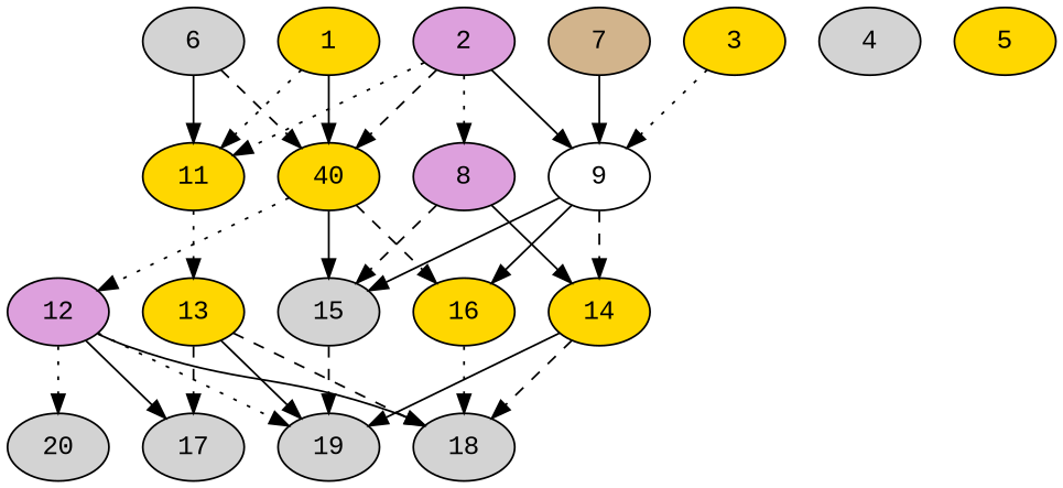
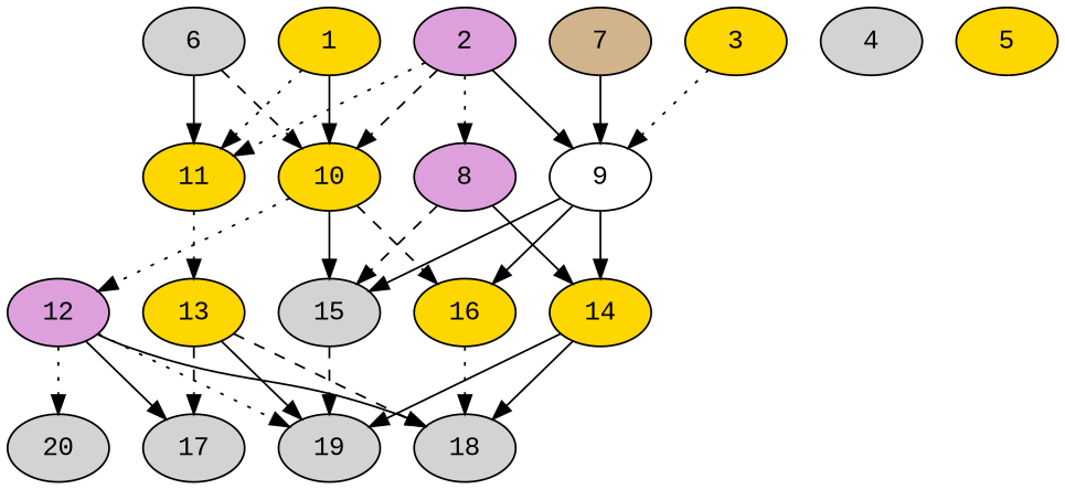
  digraph {
    fontname="Liberation Mono"
    node [alpha=0.07 fillcolor=gold fontname="Liberation Mono" style=filled]
    edge [fontname="Liberation Mono" style=solid]
    1 [expect_size=34094080]
-   10 [alpha=0.16 expect_size=23954432 label=40]
+   10 [alpha=0.16 expect_size=23954432]
    11 [alpha=0.02 expect_size=13549568]
    15 [expect_size=20040704 fillcolor=lightgrey]
    16 [alpha=0.01 expect_size=36151296]
    12 [alpha=0.09 expect_size=29172736 fillcolor=plum]
    13 [alpha=0.06 expect_size=35362816]
    19 [alpha=0.06 expect_size=47784960 fillcolor=lightgrey]
    18 [alpha=0.06 expect_size=18162688 fillcolor=lightgrey]
    17 [alpha=0.13 expect_size=46233600 fillcolor=lightgrey]
    20 [alpha=0.13 expect_size=17978368 fillcolor=lightgrey]
    2 [alpha=0.03 expect_size=45168640 fillcolor=plum]
    8 [alpha=0.13 expect_size=48504832 fillcolor=plum]
    9 [expect_size=39339008 fillcolor=white]
    14 [alpha=0.10 expect_size=50069504]
    3 [alpha=0.06 expect_size=27290624]
    4 [expect_size=27644928 fillcolor=lightgrey]
    5 [expect_size=41511936]
    6 [alpha=0.04 expect_size=37909504 fillcolor=lightgrey]
    7 [alpha=0.08 expect_size=38315008 fillcolor=tan]
    1 -> 10
    1 -> 11 [style=dotted]
    10 -> 15
    10 -> 16 [style=dashed]
    10 -> 12 [style=dotted]
    11 -> 13 [style=dotted]
    15 -> 19 [style=dashed]
    16 -> 18 [style=dotted]
    12 -> 19 [style=dotted]
    12 -> 18
    12 -> 17
    12 -> 20 [style=dotted]
    13 -> 19
    13 -> 18 [style=dashed]
    13 -> 17 [style=dashed]
    2 -> 10 [style=dashed]
    2 -> 11 [style=dotted]
    2 -> 8 [style=dotted]
    2 -> 9
    8 -> 15 [style=dashed]
    8 -> 14
    9 -> 15
    9 -> 16
-   9 -> 14 [style=dashed]
+   9 -> 14
    14 -> 19
-   14 -> 18 [style=dashed]
+   14 -> 18
    3 -> 9 [style=dotted]
    6 -> 10 [style=dashed]
    6 -> 11
    7 -> 9
  }
